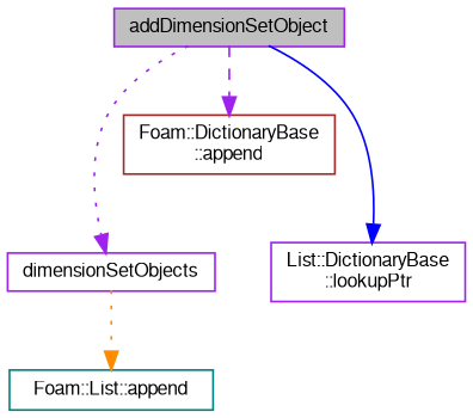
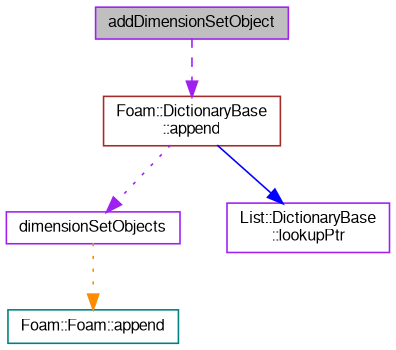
  digraph {
    rankdir=TB
    node [color=purple fontname=FreeSans fontsize=10 shape=record]
    edge [color=purple fontname=FreeSans fontsize=10 labelfontname=FreeSans labelfontsize=10 style=dotted]
    n1 [fillcolor=grey75 fontcolor=black height=0.2 label=addDimensionSetObject style=filled width=0.4]
    n2 [color=brown height=0.2 label="Foam::DictionaryBase\l::append" width=0.4]
    n3 [height=0.2 label=dimensionSetObjects width=0.4]
    n4 [height=0.2 label="List::DictionaryBase\l::lookupPtr" width=0.4]
-   n5 [color=teal height=0.2 label="Foam::List::append" width=0.4]
+   n5 [color=teal height=0.2 label="Foam::Foam::append" width=0.4]
    n1 -> n2 [style=dashed]
-   n1 -> n3
-   n1 -> n4 [color=blue style=solid]
+   n2 -> n3
+   n2 -> n4 [color=blue style=solid]
    n3 -> n5 [color=darkorange]
  }
